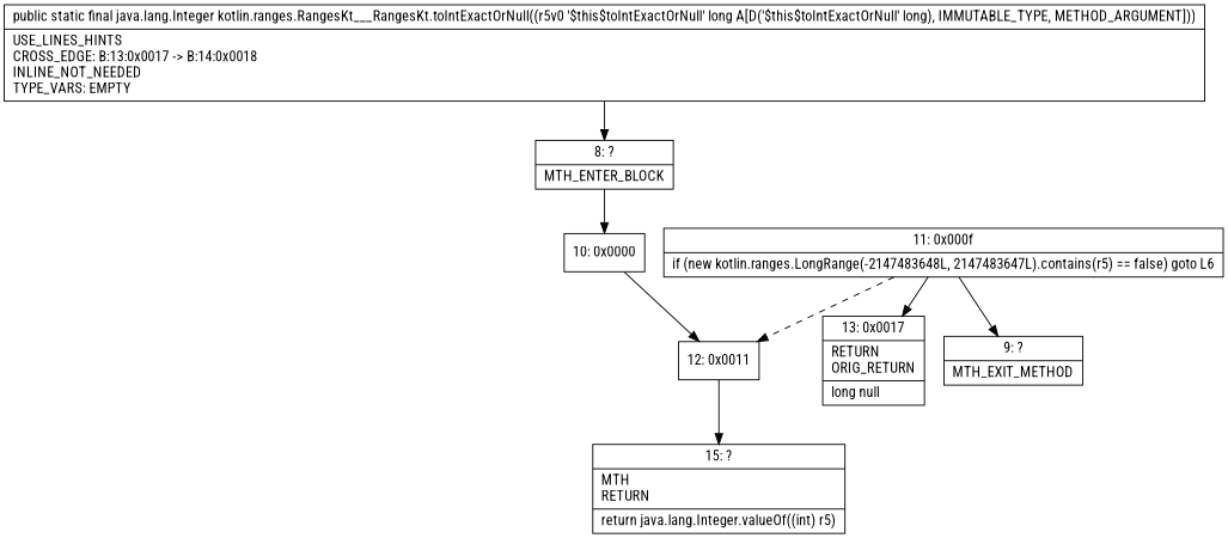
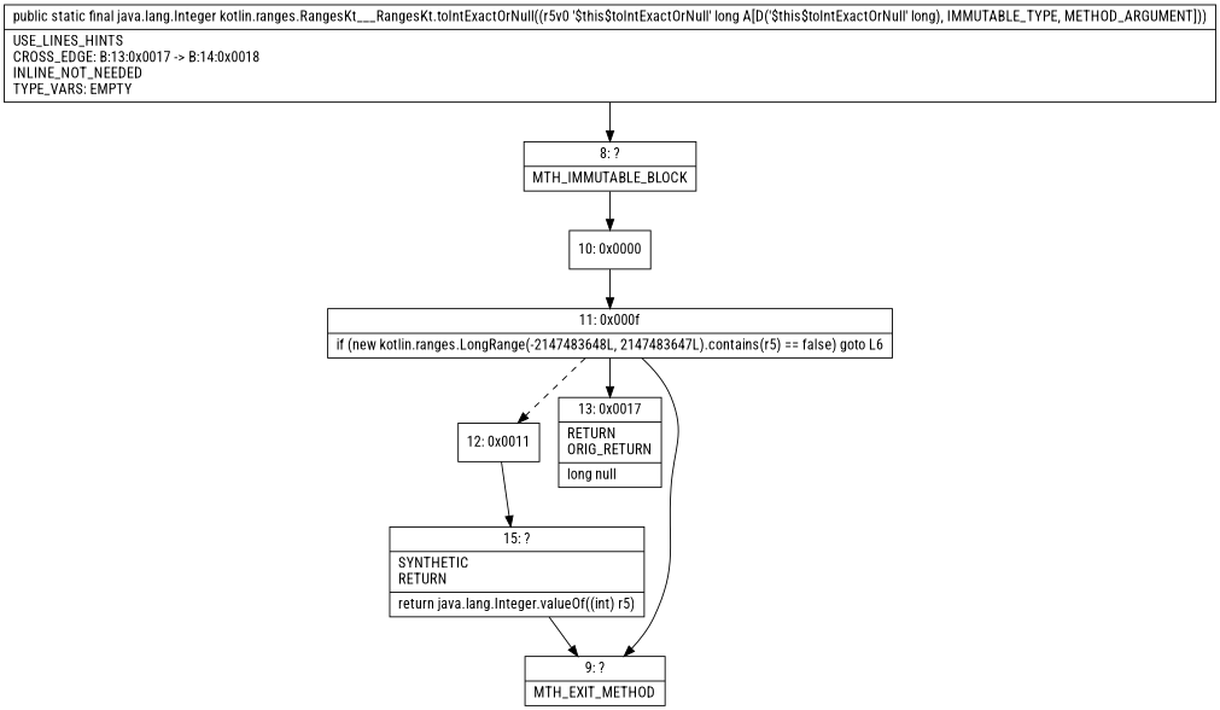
  digraph {
    fontname="Roboto Condensed"
    node [fontname="Roboto Condensed" shape=record]
    edge [fontname="Roboto Condensed"]
-   n1 [label="{8\:\ ?|MTH_ENTER_BLOCK\l}"]
+   n1 [label="{8\:\ ?|MTH_IMMUTABLE_BLOCK\l}"]
    n2 [label="{10\:\ 0x0000}"]
    n3 [label="{11\:\ 0x000f|if (new kotlin.ranges.LongRange(\-2147483648L, 2147483647L).contains(r5) == false) goto L6\l}"]
    n4 [label="{12\:\ 0x0011}"]
    n5 [label="{13\:\ 0x0017|RETURN\lORIG_RETURN\l|long null\l}"]
    n6 [label="{9\:\ ?|MTH_EXIT_METHOD\l}"]
-   n7 [label="{15\:\ ?|MTH\lRETURN\l|return java.lang.Integer.valueOf((int) r5)\l}"]
+   n7 [label="{15\:\ ?|SYNTHETIC\lRETURN\l|return java.lang.Integer.valueOf((int) r5)\l}"]
    n8 [label="{public static final java.lang.Integer kotlin.ranges.RangesKt___RangesKt.toIntExactOrNull((r5v0 '$this$toIntExactOrNull' long A[D('$this$toIntExactOrNull' long), IMMUTABLE_TYPE, METHOD_ARGUMENT]))  | USE_LINES_HINTS\lCROSS_EDGE: B:13:0x0017 \-\> B:14:0x0018\lINLINE_NOT_NEEDED\lTYPE_VARS: EMPTY\l}"]
    n1 -> n2
-   n2 -> n4
+   n2 -> n3
    n3 -> n4 [style=dashed]
    n3 -> n5
    n3 -> n6
    n4 -> n7
+   n7 -> n6
    n8 -> n1
  }
